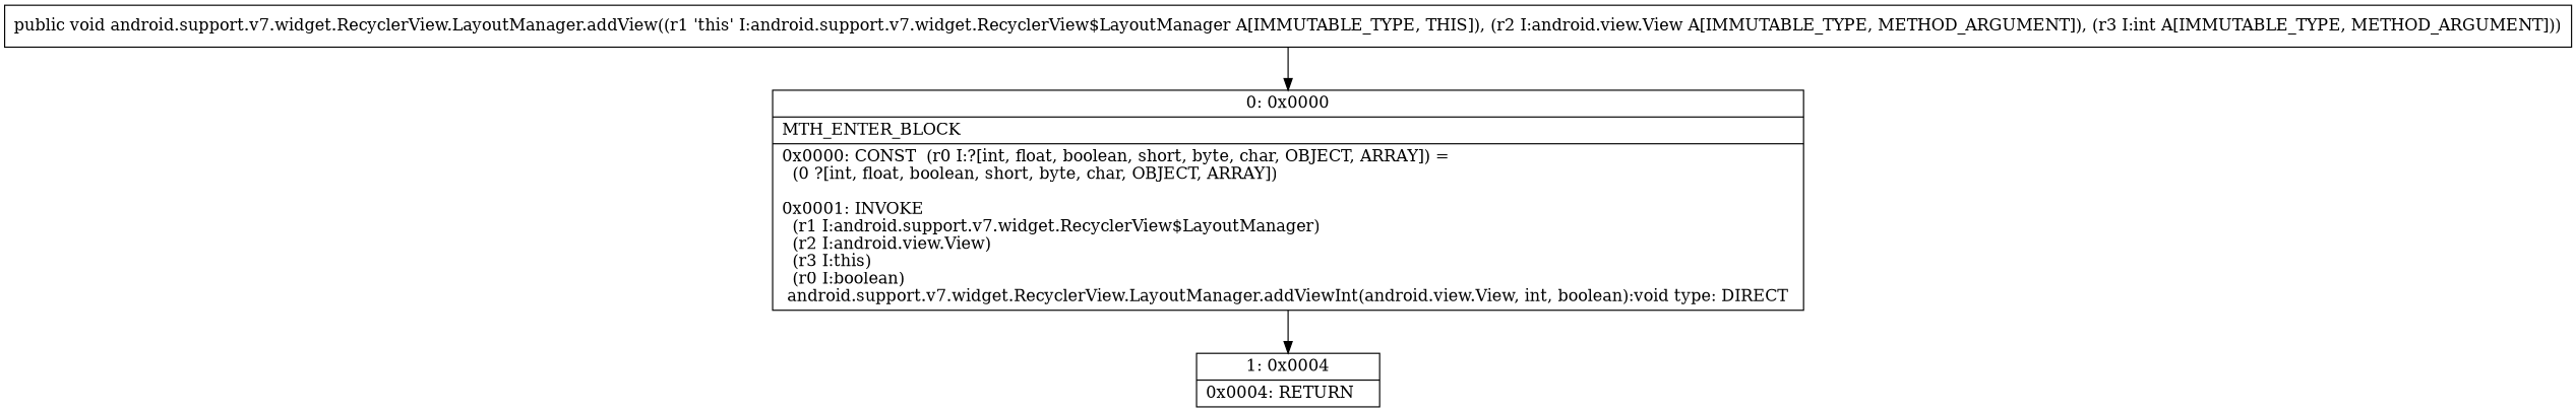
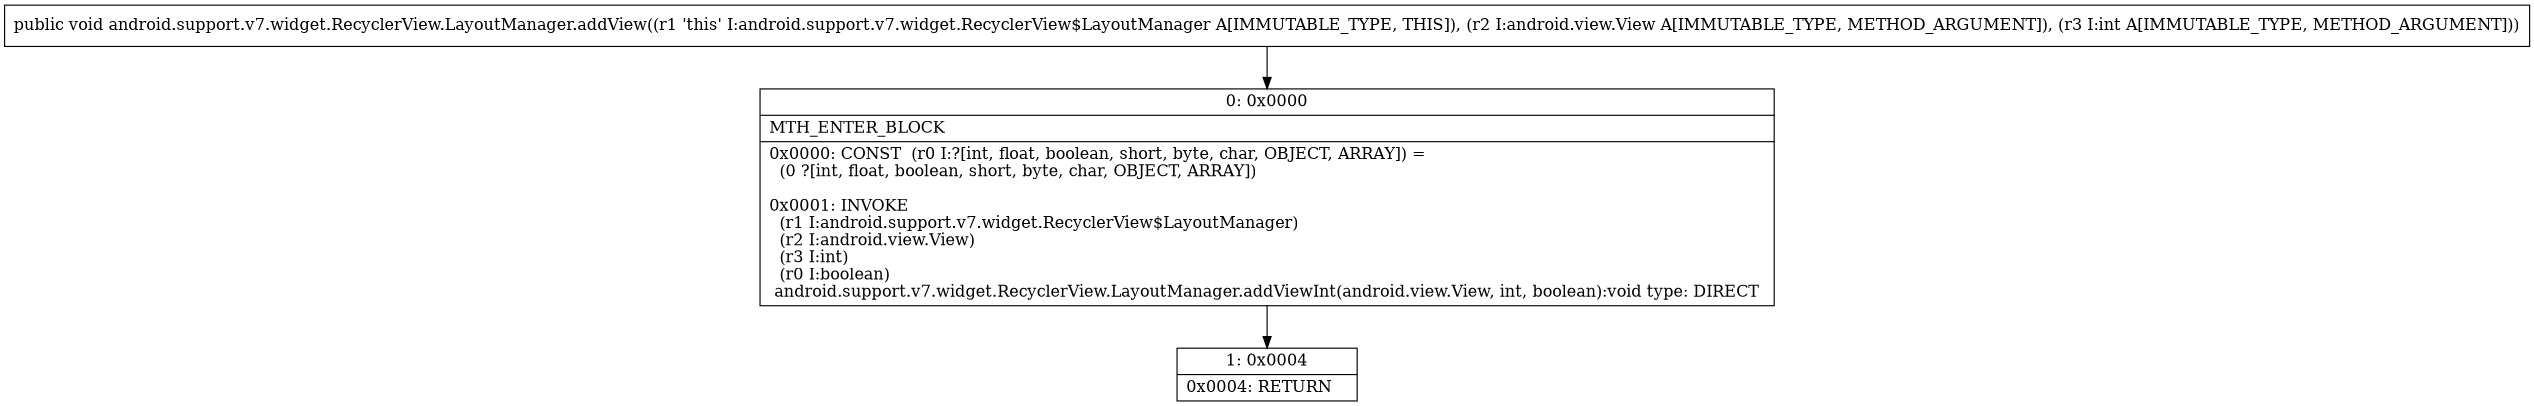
  digraph {
    node [shape=record]
-   n1 [label="{0\:\ 0x0000|MTH_ENTER_BLOCK\l|0x0000: CONST  (r0 I:?[int, float, boolean, short, byte, char, OBJECT, ARRAY]) = \l  (0 ?[int, float, boolean, short, byte, char, OBJECT, ARRAY])\l \l0x0001: INVOKE  \l  (r1 I:android.support.v7.widget.RecyclerView$LayoutManager)\l  (r2 I:android.view.View)\l  (r3 I:this)\l  (r0 I:boolean)\l android.support.v7.widget.RecyclerView.LayoutManager.addViewInt(android.view.View, int, boolean):void type: DIRECT \l}"]
+   n1 [label="{0\:\ 0x0000|MTH_ENTER_BLOCK\l|0x0000: CONST  (r0 I:?[int, float, boolean, short, byte, char, OBJECT, ARRAY]) = \l  (0 ?[int, float, boolean, short, byte, char, OBJECT, ARRAY])\l \l0x0001: INVOKE  \l  (r1 I:android.support.v7.widget.RecyclerView$LayoutManager)\l  (r2 I:android.view.View)\l  (r3 I:int)\l  (r0 I:boolean)\l android.support.v7.widget.RecyclerView.LayoutManager.addViewInt(android.view.View, int, boolean):void type: DIRECT \l}"]
    n2 [label="{1\:\ 0x0004|0x0004: RETURN   \l}"]
    n3 [label="{public void android.support.v7.widget.RecyclerView.LayoutManager.addView((r1 'this' I:android.support.v7.widget.RecyclerView$LayoutManager A[IMMUTABLE_TYPE, THIS]), (r2 I:android.view.View A[IMMUTABLE_TYPE, METHOD_ARGUMENT]), (r3 I:int A[IMMUTABLE_TYPE, METHOD_ARGUMENT])) }"]
    n1 -> n2
    n3 -> n1
  }
